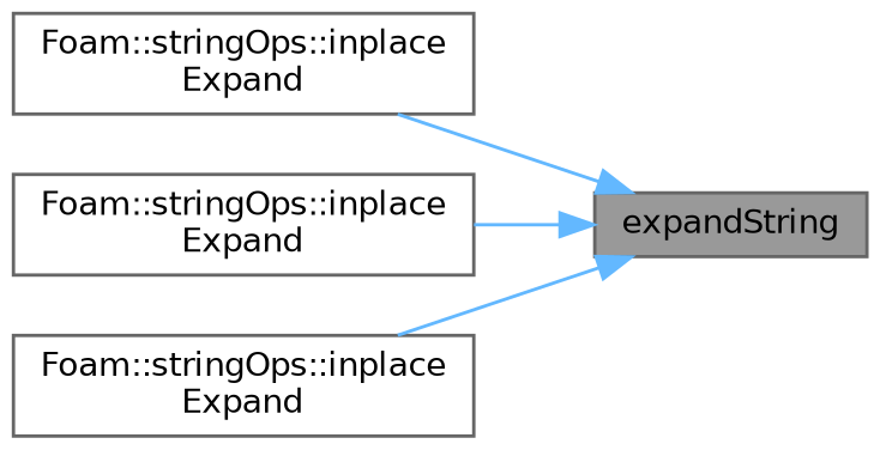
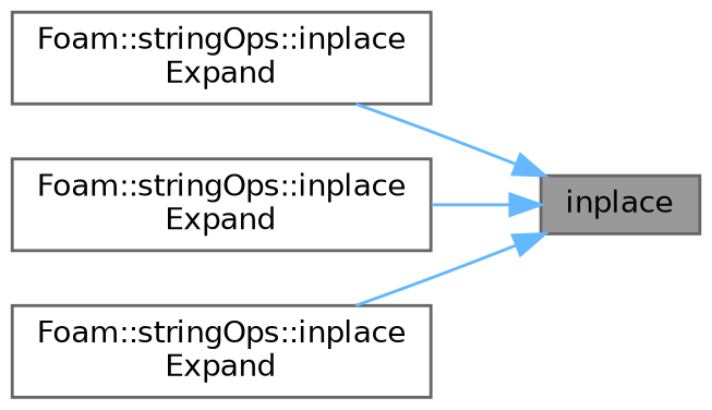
  digraph {
    rankdir=RL
    node [color=grey40 fillcolor=white fontname=Helvetica fontsize=10 shape=box style=filled]
    edge [color=steelblue1 dir=back fontname=Helvetica fontsize=10 labelfontname=Helvetica labelfontsize=10 style=solid]
-   n1 [color=gray40 fillcolor=grey60 fontcolor=black height=0.2 label=expandString width=0.4]
+   n1 [color=gray40 fillcolor=grey60 fontcolor=black height=0.2 label=inplace width=0.4]
    n2 [height=0.2 label="Foam::stringOps::inplace\lExpand" width=0.4]
    n3 [height=0.2 label="Foam::stringOps::inplace\lExpand" width=0.4]
    n4 [height=0.2 label="Foam::stringOps::inplace\lExpand" width=0.4]
    n1 -> n2
    n1 -> n3
    n1 -> n4
  }
